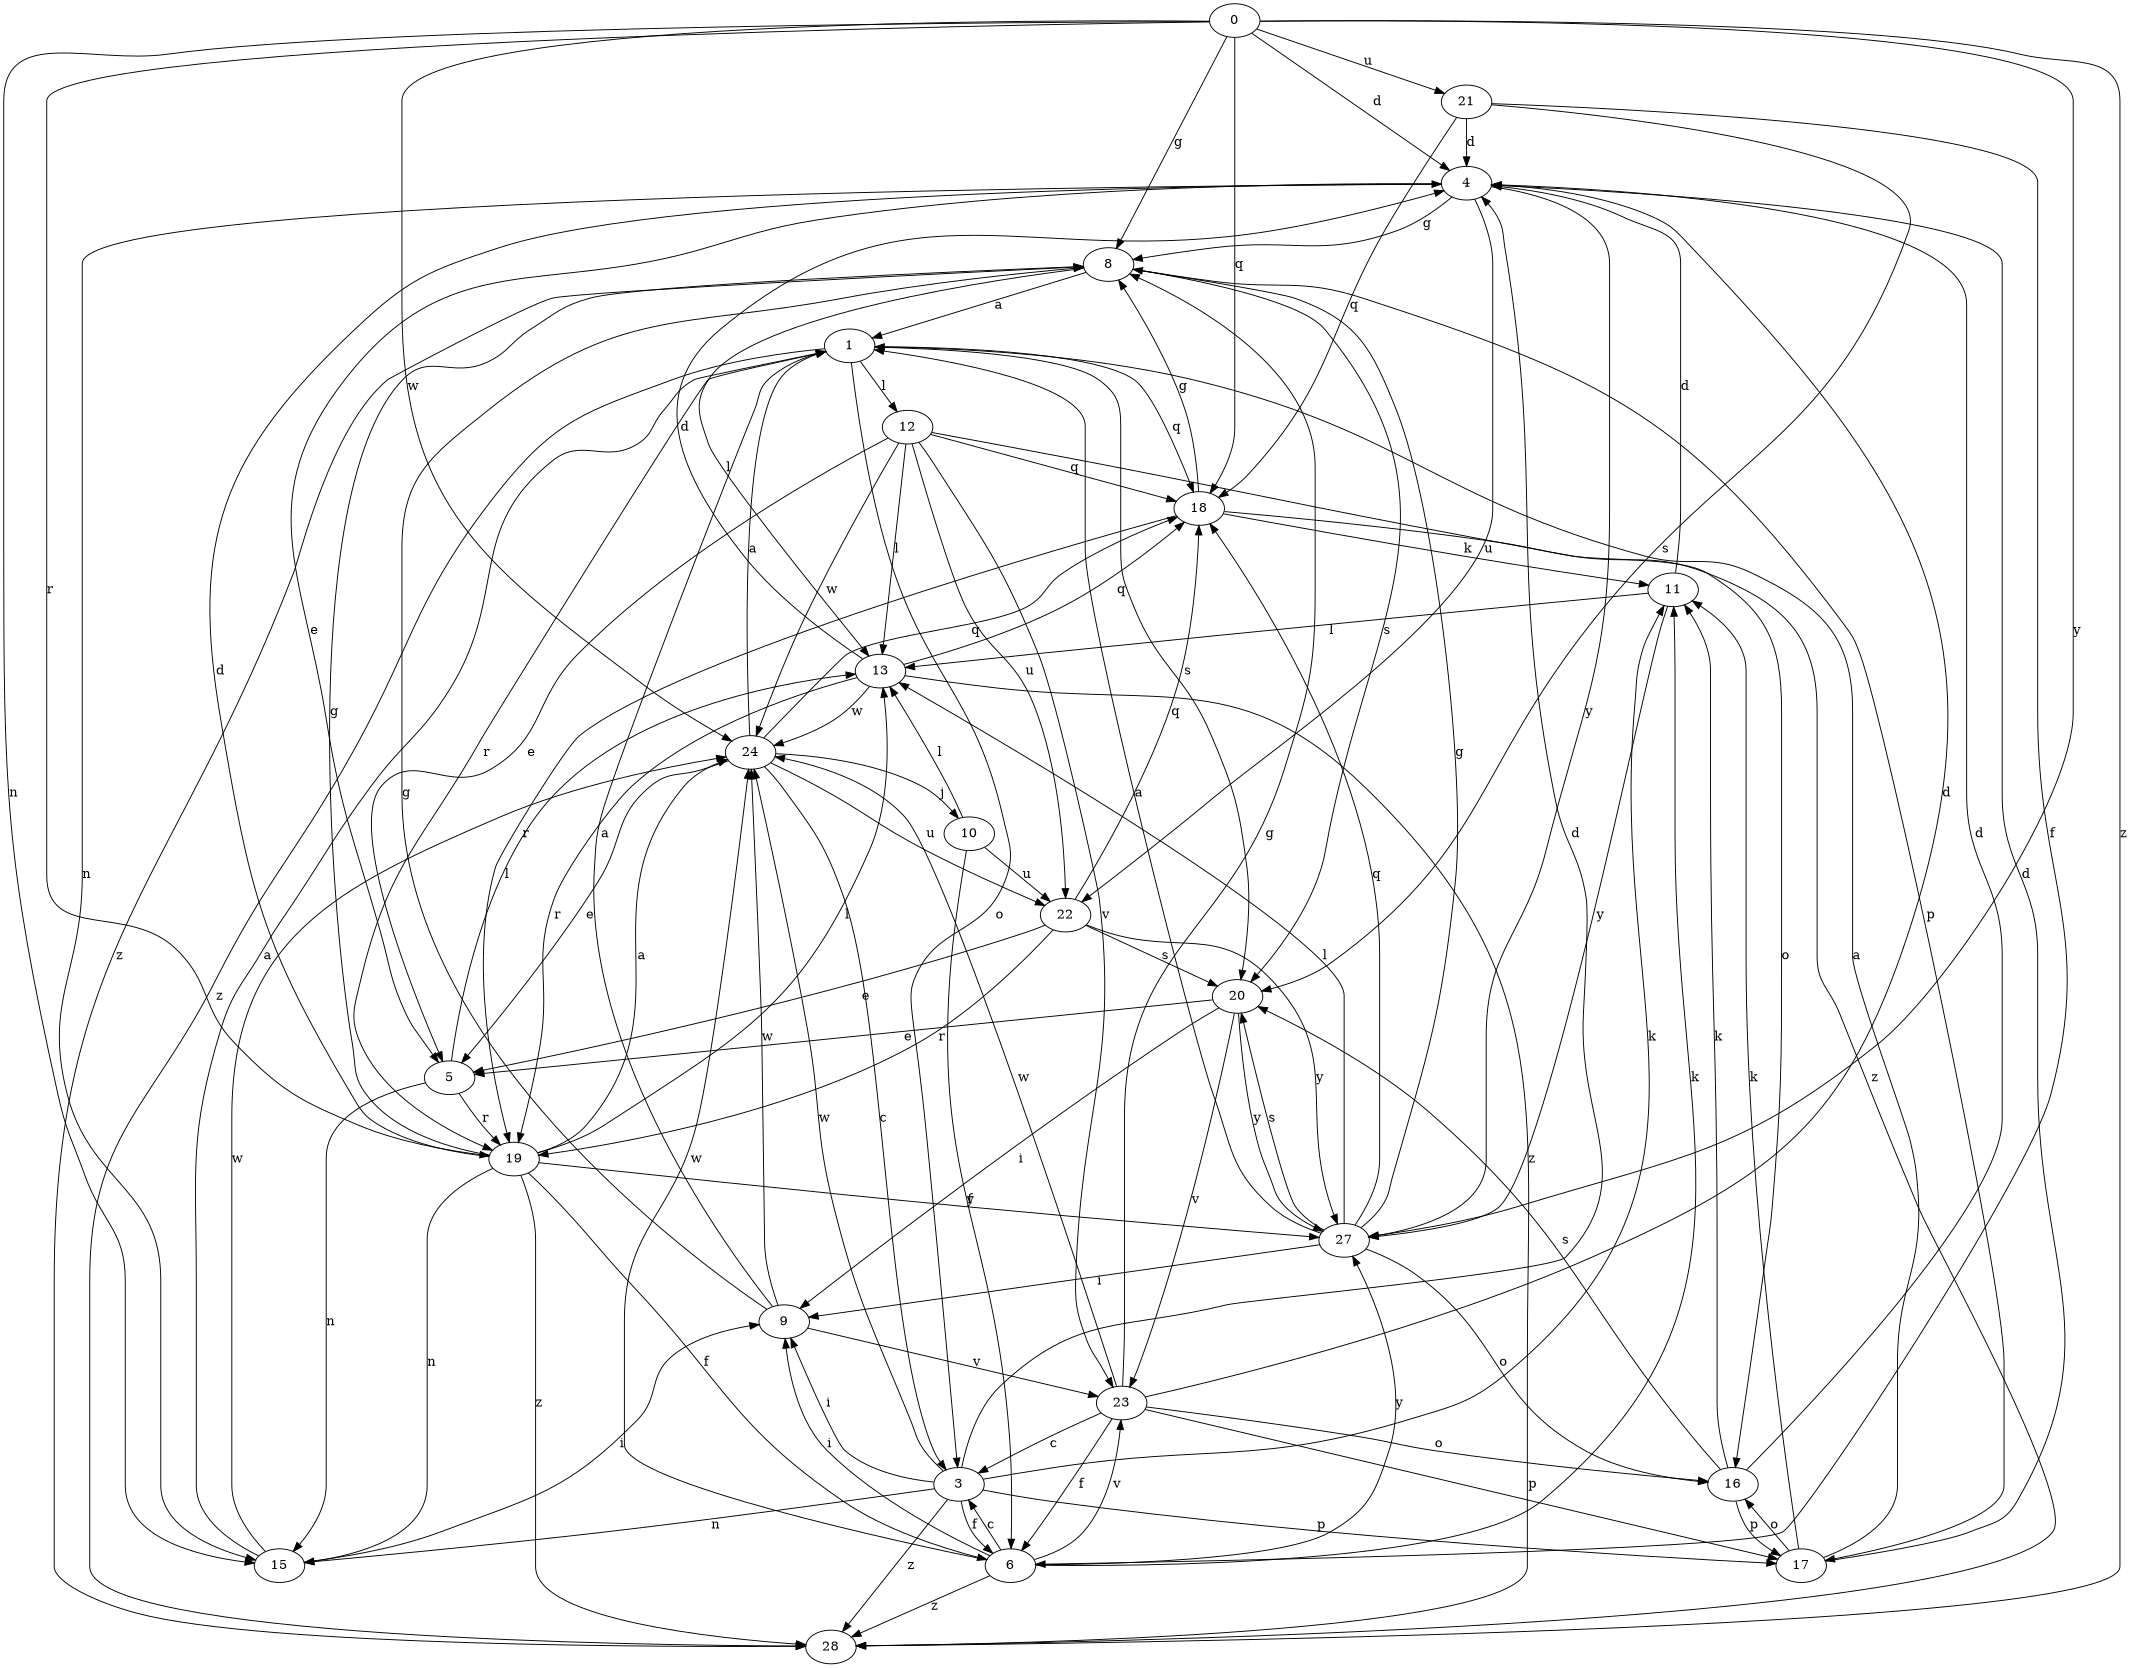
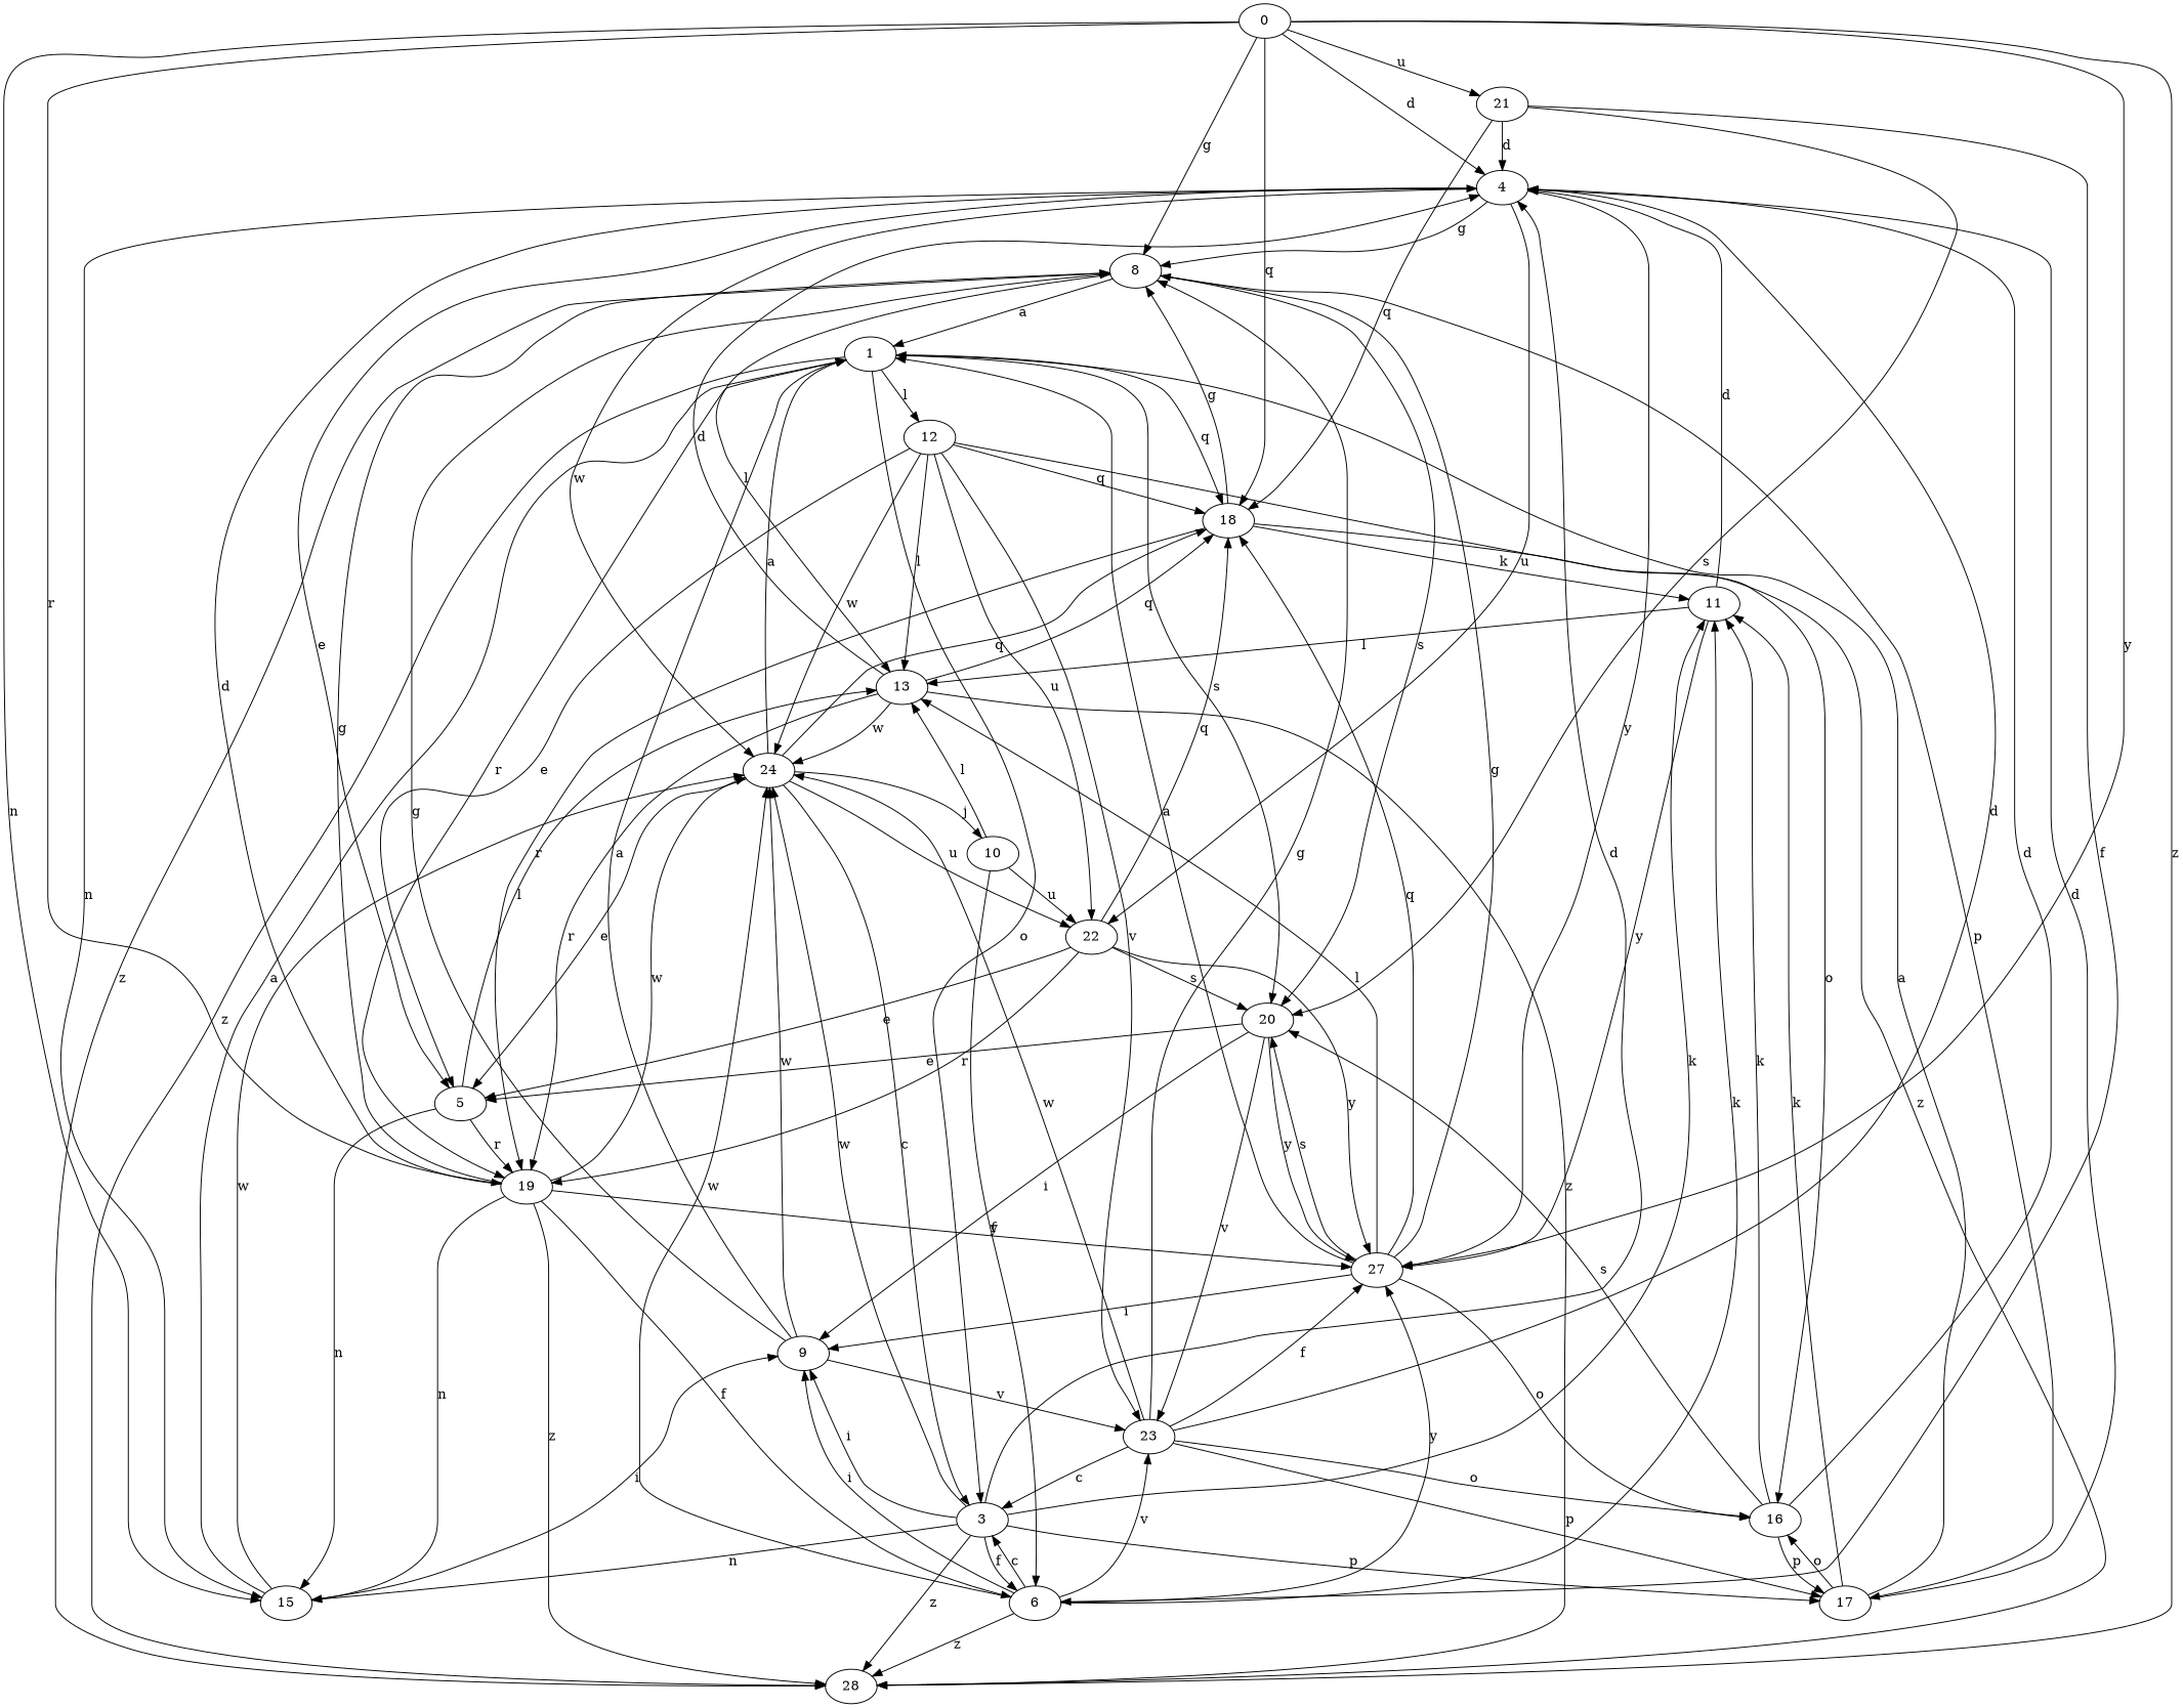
  strict digraph {
    0
    4
    8
    15
    18
    19
    21
    27
    28
    24
    5
    22
    1
    20
    17
    13
    9
    11
    6
    16
    3
    12
    23
    10
    0 -> 4 [label=d]
    0 -> 8 [label=g]
    0 -> 15 [label=n]
    0 -> 18 [label=q]
    0 -> 19 [label=r]
    0 -> 21 [label=u]
    0 -> 27 [label=y]
    0 -> 28 [label=z]
    4 -> 8 [label=g]
    4 -> 15 [label=n]
    4 -> 27 [label=y]
-   0 -> 24 [label=w]
+   4 -> 24 [label=w]
    4 -> 5 [label=e]
    4 -> 22 [label=u]
    8 -> 28 [label=z]
    8 -> 1 [label=a]
    8 -> 20 [label=s]
    8 -> 17 [label=p]
    8 -> 13 [label=l]
    15 -> 24 [label=w]
    15 -> 1 [label=a]
    15 -> 9 [label=i]
    18 -> 8 [label=g]
    18 -> 19 [label=r]
    18 -> 28 [label=z]
    18 -> 11 [label=k]
    19 -> 4 [label=d]
    19 -> 8 [label=g]
    19 -> 15 [label=n]
    19 -> 27 [label=y]
    19 -> 28 [label=z]
-   19 -> 24 [label=a]
-   19 -> 13 [label=l]
+   19 -> 24 [label=w]
    19 -> 6 [label=f]
    21 -> 4 [label=d]
    21 -> 18 [label=q]
    21 -> 20 [label=s]
    21 -> 6 [label=f]
    27 -> 8 [label=g]
    27 -> 18 [label=q]
    27 -> 1 [label=a]
    27 -> 20 [label=s]
    27 -> 13 [label=l]
    27 -> 9 [label=i]
    27 -> 16 [label=o]
    24 -> 18 [label=q]
    24 -> 5 [label=e]
    24 -> 22 [label=u]
    24 -> 1 [label=a]
    24 -> 3 [label=c]
    24 -> 10 [label=j]
    5 -> 15 [label=n]
    5 -> 19 [label=r]
    5 -> 13 [label=l]
    22 -> 18 [label=q]
    22 -> 19 [label=r]
    22 -> 27 [label=y]
    22 -> 5 [label=e]
    22 -> 20 [label=s]
    1 -> 18 [label=q]
    1 -> 19 [label=r]
    1 -> 28 [label=z]
    1 -> 20 [label=s]
    1 -> 3 [label=o]
    1 -> 12 [label=l]
    20 -> 27 [label=y]
    20 -> 5 [label=e]
    20 -> 9 [label=i]
    20 -> 23 [label=v]
    17 -> 4 [label=d]
    17 -> 1 [label=a]
    17 -> 11 [label=k]
    17 -> 16 [label=o]
    13 -> 4 [label=d]
    13 -> 18 [label=q]
    13 -> 19 [label=r]
    13 -> 28 [label=z]
    13 -> 24 [label=w]
    9 -> 8 [label=g]
    9 -> 24 [label=w]
    9 -> 1 [label=a]
    9 -> 23 [label=v]
    11 -> 4 [label=d]
    11 -> 27 [label=y]
    11 -> 13 [label=l]
    6 -> 27 [label=y]
    6 -> 28 [label=z]
    6 -> 24 [label=w]
    6 -> 9 [label=i]
    6 -> 11 [label=k]
    6 -> 3 [label=c]
    6 -> 23 [label=v]
    16 -> 4 [label=d]
    16 -> 20 [label=s]
    16 -> 17 [label=p]
    16 -> 11 [label=k]
    3 -> 4 [label=d]
    3 -> 15 [label=n]
    3 -> 28 [label=z]
    3 -> 24 [label=w]
    3 -> 17 [label=p]
    3 -> 9 [label=i]
    3 -> 11 [label=k]
    3 -> 6 [label=f]
    12 -> 18 [label=q]
    12 -> 24 [label=w]
    12 -> 5 [label=e]
    12 -> 22 [label=u]
    12 -> 13 [label=l]
    12 -> 16 [label=o]
    12 -> 23 [label=v]
    23 -> 4 [label=d]
    23 -> 8 [label=g]
    23 -> 24 [label=w]
    23 -> 17 [label=p]
-   23 -> 6 [label=f]
+   23 -> 27 [label=f]
    23 -> 16 [label=o]
    23 -> 3 [label=c]
    10 -> 22 [label=u]
    10 -> 13 [label=l]
    10 -> 6 [label=f]
  }
